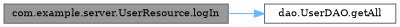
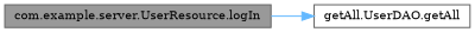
  digraph {
    rankdir=LR
    fontname="DejaVu Serif"
    node [fontname="DejaVu Serif" fontsize=10 shape=box style=filled]
    n1 [color=gray40 fillcolor=grey60 fontcolor=black height=0.2 label="com.example.server.UserResource.logIn" width=0.4]
-   n2 [color=grey40 fillcolor=white height=0.2 label="dao.UserDAO.getAll" width=0.4]
+   n2 [color=grey40 fillcolor=white height=0.2 label="getAll.UserDAO.getAll" width=0.4]
    n1 -> n2 [color=steelblue1 fontname="DejaVu Serif" fontsize=10 labelfontname=Helvetica labelfontsize=10 style=solid]
  }
